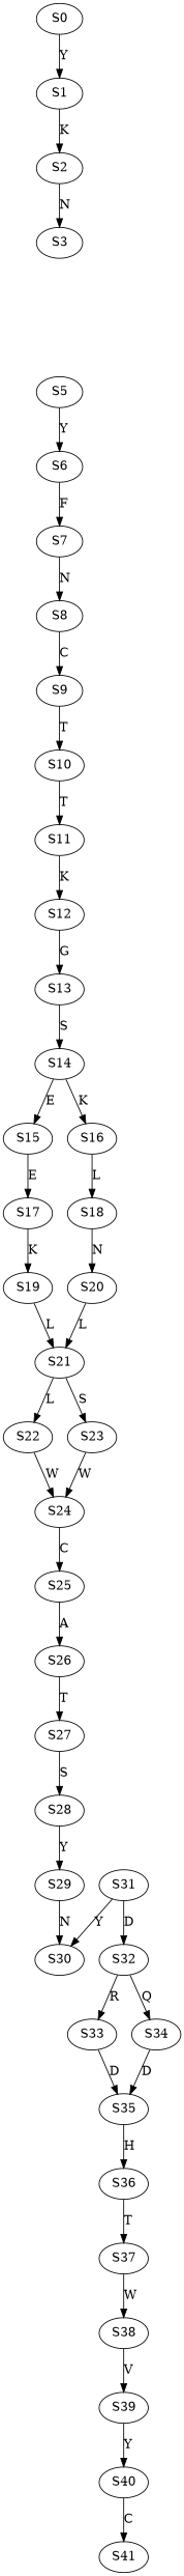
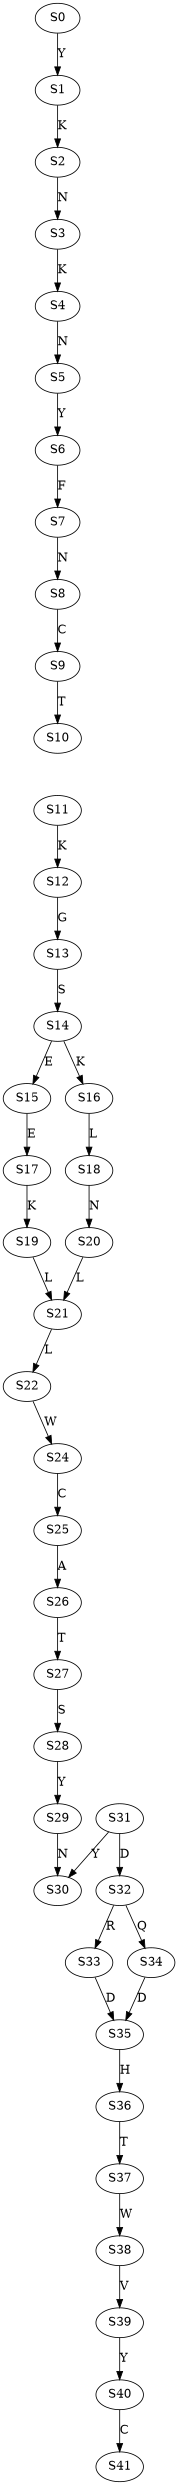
  strict digraph {
    S0
    S1
    S2
    S3
+   S4
    S5
    S6
    S7
    S8
    S9
    S10
    S11
    S12
    S13
    S14
    S15
    S16
    S17
    S18
    S19
    S20
    S21
    S22
-   S23
    S24
    S25
    S26
    S27
    S28
    S29
    S30
    S31
    S32
    S33
    S34
    S35
    S36
    S37
    S38
    S39
    S40
    S41
    S0 -> S1 [label=Y]
    S1 -> S2 [label=K]
    S2 -> S3 [label=N]
+   S3 -> S4 [label=K]
+   S4 -> S5 [label=N]
    S5 -> S6 [label=Y]
    S6 -> S7 [label=F]
    S7 -> S8 [label=N]
    S8 -> S9 [label=C]
    S9 -> S10 [label=T]
-   S10 -> S11 [label=T]
    S11 -> S12 [label=K]
    S12 -> S13 [label=G]
    S13 -> S14 [label=S]
    S14 -> S15 [label=E]
    S14 -> S16 [label=K]
    S15 -> S17 [label=E]
    S16 -> S18 [label=L]
    S17 -> S19 [label=K]
    S18 -> S20 [label=N]
    S19 -> S21 [label=L]
    S20 -> S21 [label=L]
    S21 -> S22 [label=L]
-   S21 -> S23 [label=S]
    S22 -> S24 [label=W]
-   S23 -> S24 [label=W]
    S24 -> S25 [label=C]
    S25 -> S26 [label=A]
    S26 -> S27 [label=T]
    S27 -> S28 [label=S]
    S28 -> S29 [label=Y]
    S29 -> S30 [label=N]
    S31 -> S30 [label=Y]
    S31 -> S32 [label=D]
    S32 -> S33 [label=R]
    S32 -> S34 [label=Q]
    S33 -> S35 [label=D]
    S34 -> S35 [label=D]
    S35 -> S36 [label=H]
    S36 -> S37 [label=T]
    S37 -> S38 [label=W]
    S38 -> S39 [label=V]
    S39 -> S40 [label=Y]
    S40 -> S41 [label=C]
  }
